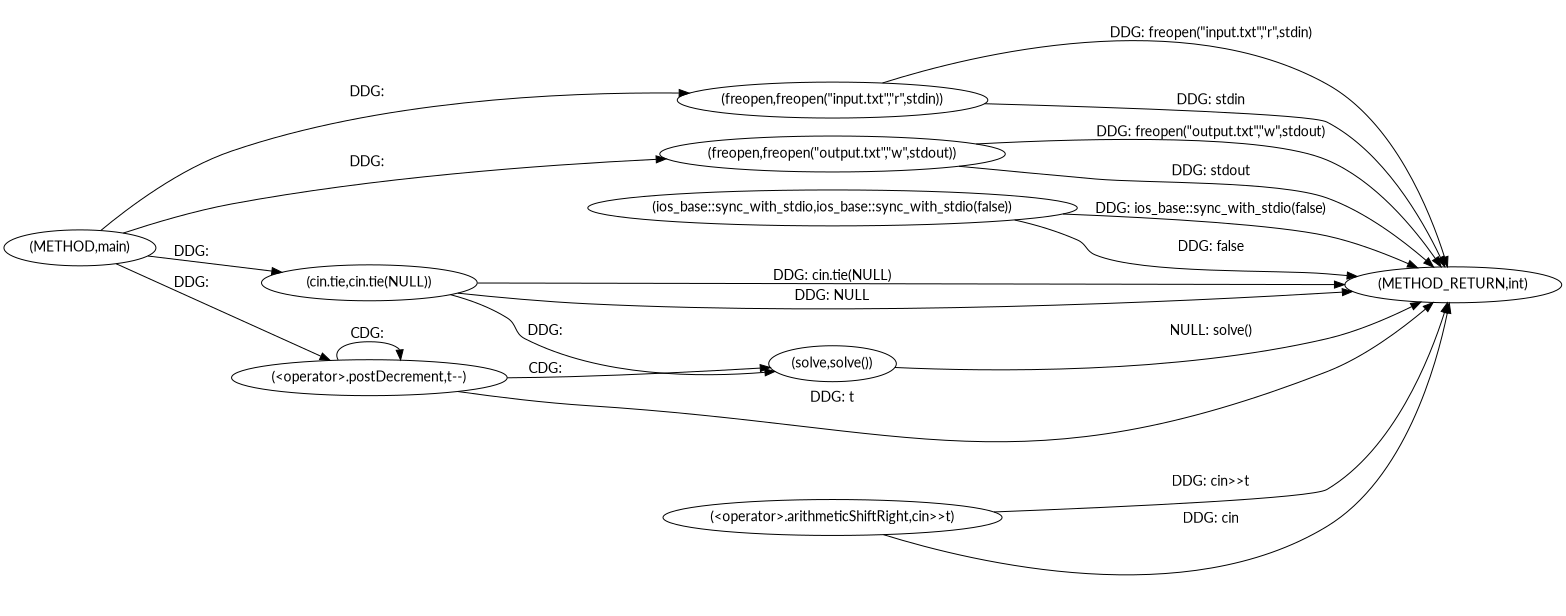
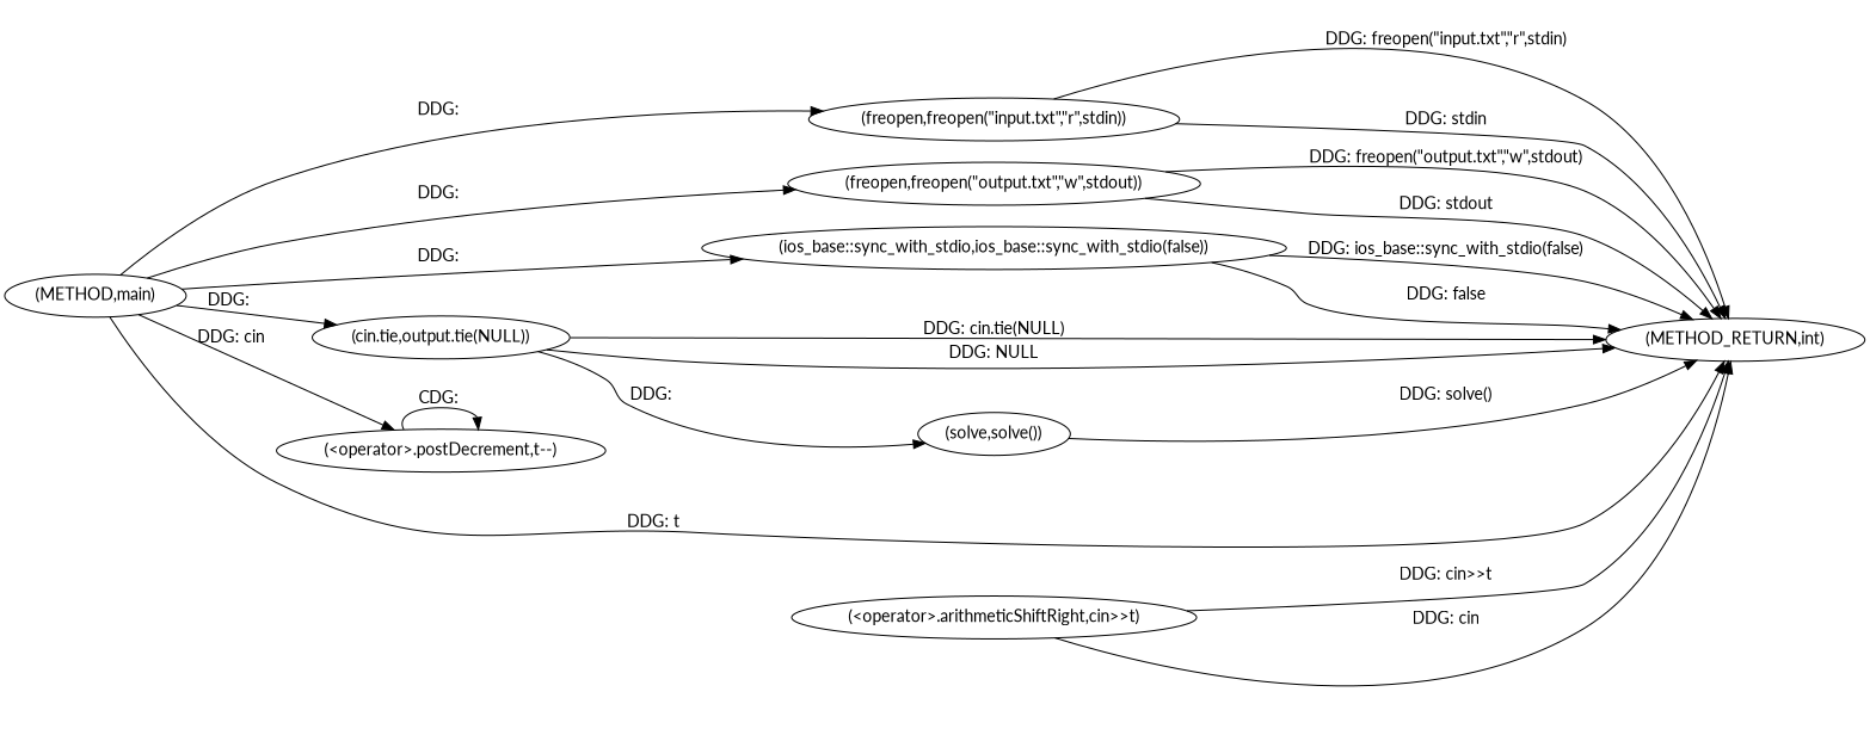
  digraph {
    fontname=Lato
    rankdir=LR
    node [fontname=Lato]
    edge [fontname=Lato]
    n1 [label="(METHOD,main)"]
    n2 [label="(freopen,freopen(\"input.txt\",\"r\",stdin))"]
    n3 [label="(freopen,freopen(\"output.txt\",\"w\",stdout))"]
    n4 [label="(ios_base::sync_with_stdio,ios_base::sync_with_stdio(false))"]
-   n5 [label="(cin.tie,cin.tie(NULL))"]
+   n5 [label="(cin.tie,output.tie(NULL))"]
    n6 [label="(<operator>.postDecrement,t--)"]
    n7 [label="(METHOD_RETURN,int)"]
    n8 [label="(solve,solve())"]
    n9 [label="(<operator>.arithmeticShiftRight,cin>>t)"]
    n1 -> n2 [label="DDG: "]
    n1 -> n3 [label="DDG: "]
+   n1 -> n4 [label="DDG: "]
    n1 -> n5 [label="DDG: "]
-   n1 -> n6 [label="DDG: "]
+   n1 -> n6 [label="DDG: cin"]
    n2 -> n7 [label="DDG: freopen(\"input.txt\",\"r\",stdin)"]
    n2 -> n7 [label="DDG: stdin"]
    n3 -> n7 [label="DDG: freopen(\"output.txt\",\"w\",stdout)"]
    n3 -> n7 [label="DDG: stdout"]
    n4 -> n7 [label="DDG: ios_base::sync_with_stdio(false)"]
    n4 -> n7 [label="DDG: false"]
    n5 -> n7 [label="DDG: cin.tie(NULL)"]
    n5 -> n7 [label="DDG: NULL"]
    n5 -> n8 [label="DDG: "]
    n6 -> n6 [label="CDG: "]
-   n6 -> n7 [label="DDG: t"]
-   n6 -> n8 [label="CDG: "]
-   n8 -> n7 [label="NULL: solve()"]
+   n1 -> n7 [label="DDG: t"]
+   n8 -> n7 [label="DDG: solve()"]
    n9 -> n7 [label="DDG: cin>>t"]
    n9 -> n7 [label="DDG: cin"]
  }
